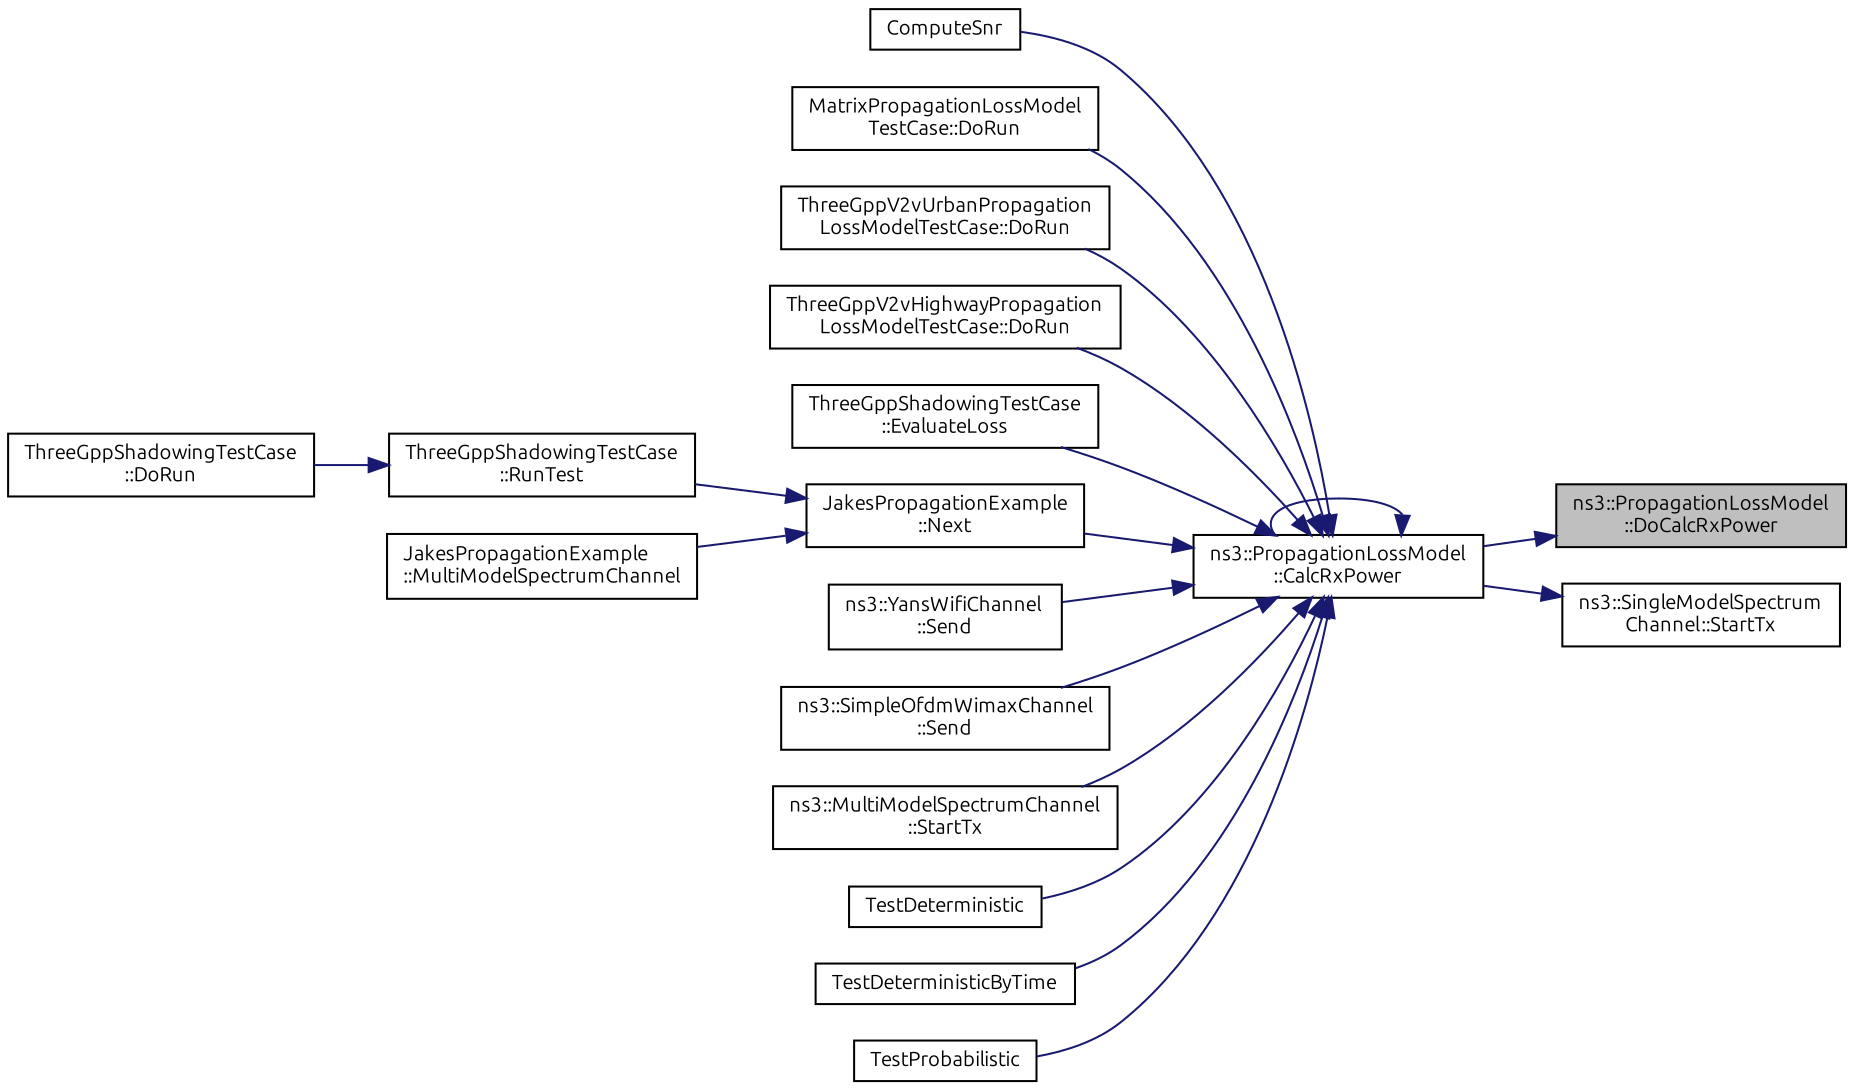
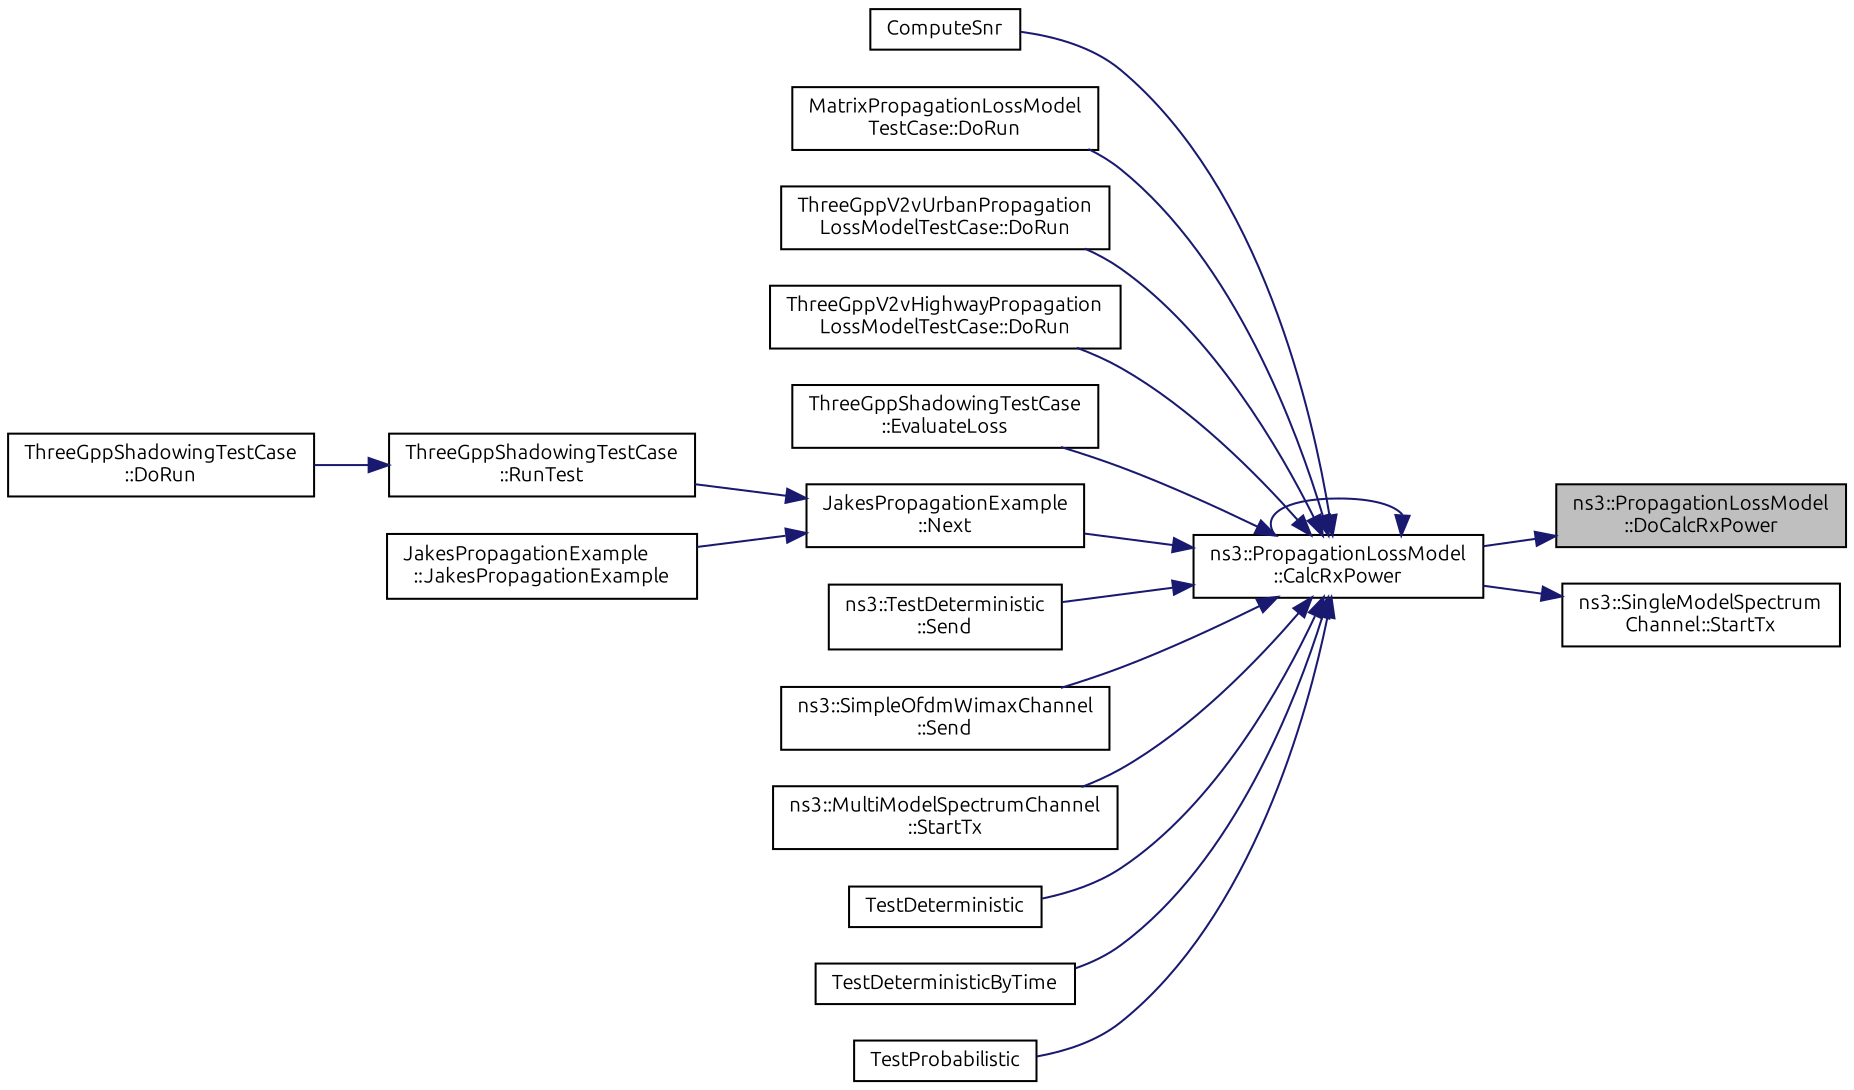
  digraph {
    fontname=Ubuntu
    rankdir=RL
    node [color=black fillcolor=white fontname=Ubuntu fontsize=10 shape=record style=filled]
    edge [color=midnightblue dir=back fontname=Ubuntu fontsize=10 labelfontname=Helvetica labelfontsize=10 style=solid]
    n1 [fillcolor=grey75 fontcolor=black height=0.2 label="ns3::PropagationLossModel\l::DoCalcRxPower" width=0.4]
    n2 [height=0.2 label="ns3::PropagationLossModel\l::CalcRxPower" width=0.4]
    n3 [height=0.2 label=ComputeSnr width=0.4]
    n4 [height=0.2 label="MatrixPropagationLossModel\lTestCase::DoRun" width=0.4]
    n5 [height=0.2 label="ThreeGppV2vUrbanPropagation\lLossModelTestCase::DoRun" width=0.4]
    n6 [height=0.2 label="ThreeGppV2vHighwayPropagation\lLossModelTestCase::DoRun" width=0.4]
    n7 [height=0.2 label="ThreeGppShadowingTestCase\l::EvaluateLoss" width=0.4]
    n8 [height=0.2 label="JakesPropagationExample\l::Next" width=0.4]
-   n9 [height=0.2 label="ns3::YansWifiChannel\l::Send" width=0.4]
+   n9 [height=0.2 label="ns3::TestDeterministic\l::Send" width=0.4]
    n10 [height=0.2 label="ns3::SimpleOfdmWimaxChannel\l::Send" width=0.4]
    n11 [height=0.2 label="ns3::MultiModelSpectrumChannel\l::StartTx" width=0.4]
    n12 [height=0.2 label=TestDeterministic width=0.4]
    n13 [height=0.2 label=TestDeterministicByTime width=0.4]
    n14 [height=0.2 label=TestProbabilistic width=0.4]
    n15 [height=0.2 label="ThreeGppShadowingTestCase\l::RunTest" width=0.4]
-   n16 [height=0.2 label="JakesPropagationExample\l::MultiModelSpectrumChannel" width=0.4]
+   n16 [height=0.2 label="JakesPropagationExample\l::JakesPropagationExample" width=0.4]
    n17 [height=0.2 label="ns3::SingleModelSpectrum\lChannel::StartTx" width=0.4]
    n18 [height=0.2 label="ThreeGppShadowingTestCase\l::DoRun" width=0.4]
    n1 -> n2
    n2 -> n2
    n2 -> n3
    n2 -> n4
    n2 -> n5
    n2 -> n6
    n2 -> n7
    n2 -> n8
    n2 -> n9
    n2 -> n10
    n2 -> n11
    n2 -> n12
    n2 -> n13
    n2 -> n14
    n8 -> n15
    n8 -> n16
    n15 -> n18
    n17 -> n2
  }
